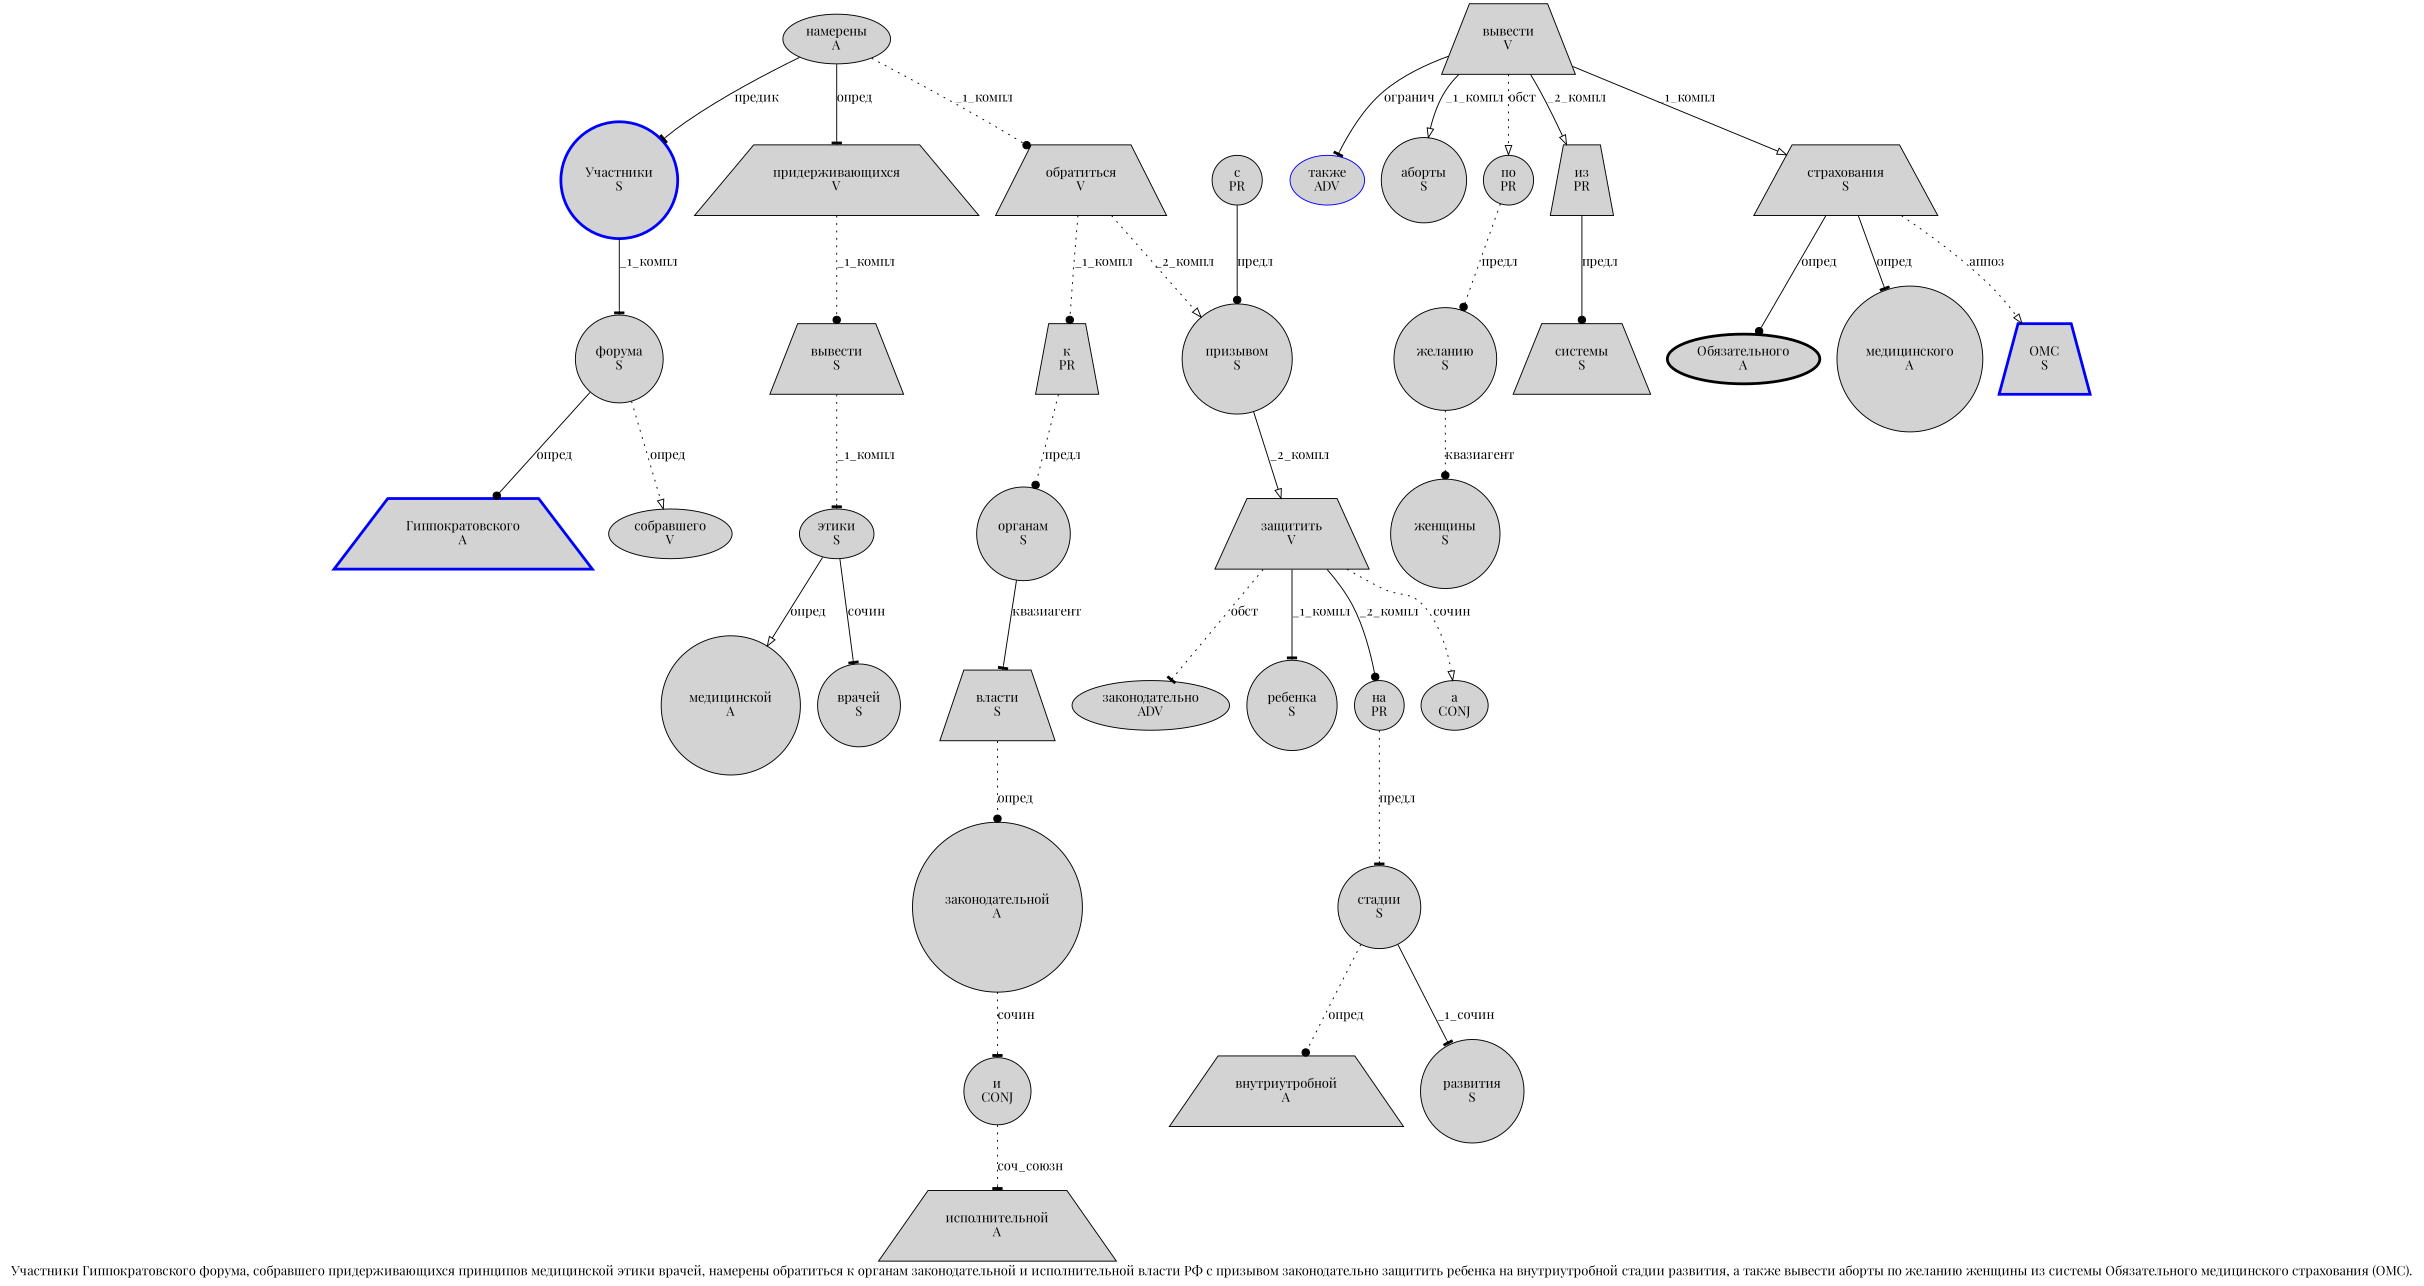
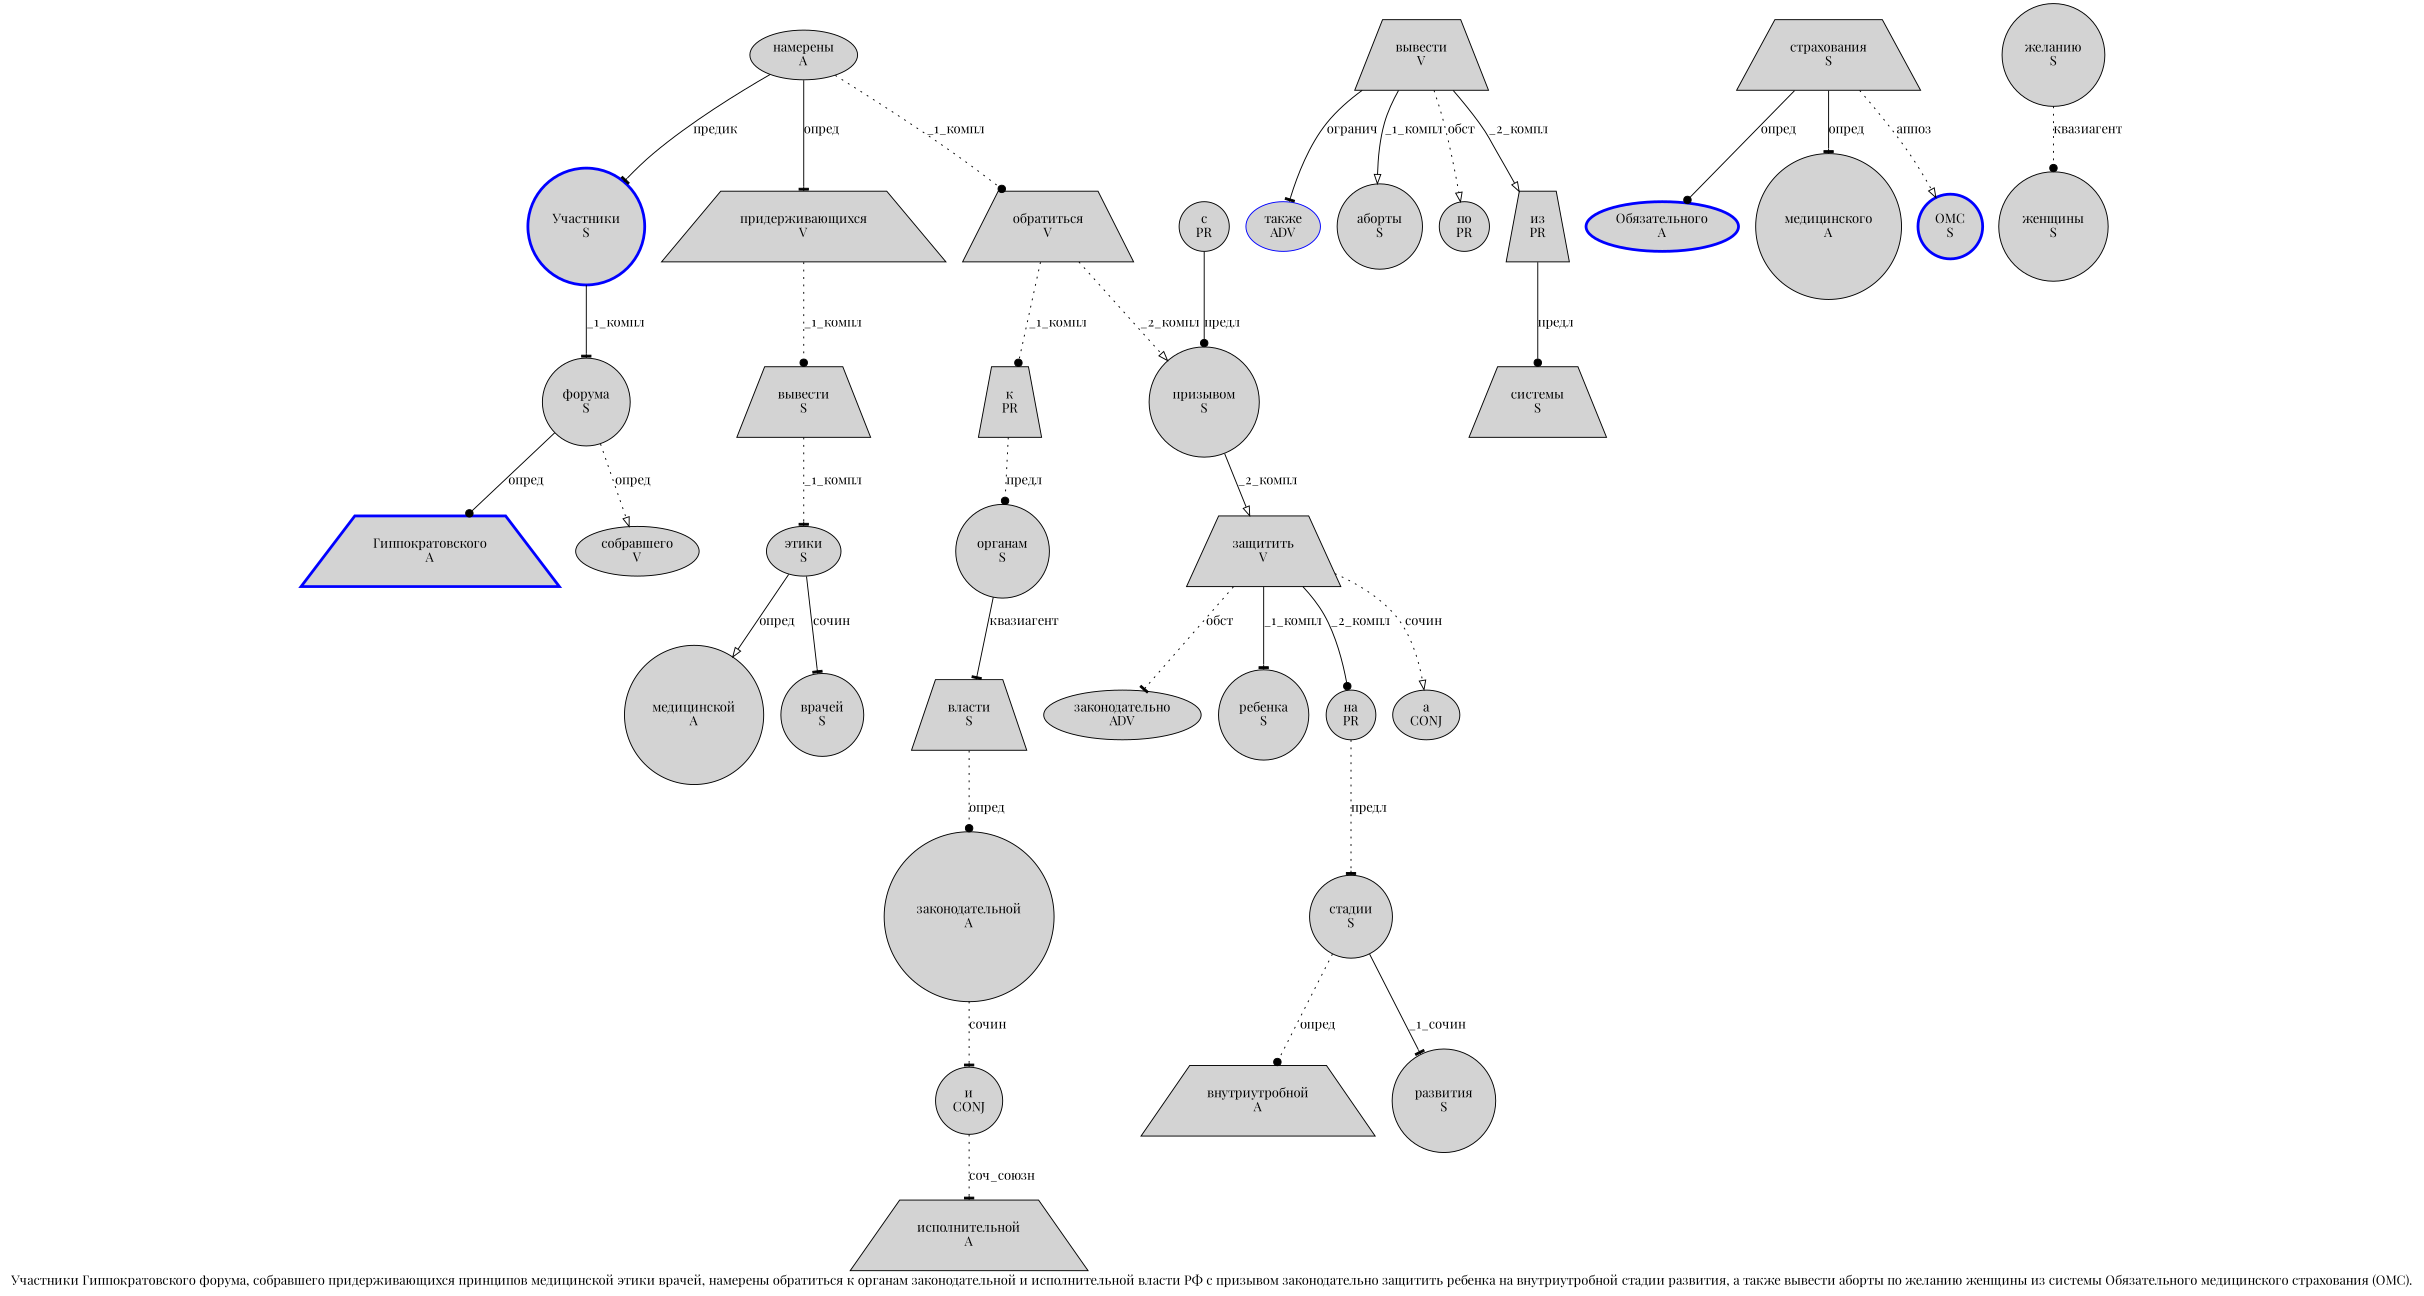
  digraph {
    fontname="Playfair Display"
    label="Участники Гиппократовского форума, собравшего придерживающихся принципов медицинской этики врачей, намерены обратиться к органам законодательной и исполнительной власти РФ с призывом законодательно защитить ребенка на внутриутробной стадии развития, а также вывести аборты по желанию женщины из системы Обязательного медицинского страхования (ОМС)."
    node [fillcolor=lightgray fontname="Playfair Display" penwidth=1 shape=circle style=filled]
    edge [arrowhead=tee fontname="Playfair Display" style=solid]
    n1 [color=blue label="Участники\nS" penwidth=3]
    n2 [label="форума\nS"]
    n3 [color=blue label="Гиппократовского\nA" penwidth=3 shape=trapezium]
    n4 [label="собравшего\nV" shape=ellipse]
    n5 [label="придерживающихся\nV" shape=trapezium]
    n6 [label="вывести\nS" shape=trapezium]
    n7 [label="этики\nS" shape=ellipse]
    n8 [label="медицинской\nA"]
    n9 [label="врачей\nS"]
    n10 [label="намерены\nA" shape=ellipse]
    n11 [label="обратиться\nV" shape=trapezium]
    n12 [label="к\nPR" shape=trapezium]
    n13 [label="призывом\nS"]
    n14 [label="органам\nS"]
    n15 [label="с\nPR" shape=ellipse]
    n16 [label="власти\nS" shape=trapezium]
    n17 [label="законодательной\nA"]
    n18 [label="и\nCONJ"]
    n19 [label="исполнительной\nA" shape=trapezium]
    n20 [label="защитить\nV" shape=trapezium]
    n21 [label="законодательно\nADV" shape=ellipse]
    n22 [label="ребенка\nS"]
    n23 [label="на\nPR"]
    n24 [label="а\nCONJ" shape=ellipse]
    n25 [label="стадии\nS"]
    n26 [label="внутриутробной\nA" shape=trapezium]
    n27 [label="развития\nS"]
    n28 [label="вывести\nV" shape=trapezium]
    n29 [color=blue label="также\nADV" shape=ellipse]
    n30 [label="аборты\nS"]
    n31 [label="по\nPR" shape=ellipse]
    n32 [label="из\nPR" shape=trapezium]
    n33 [label="страхования\nS" shape=trapezium]
    n34 [label="желанию\nS"]
    n35 [label="системы\nS" shape=trapezium]
-   n36 [color=black label="Обязательного\nA" penwidth=3 shape=ellipse]
+   n36 [color=blue label="Обязательного\nA" penwidth=3 shape=ellipse]
    n37 [label="медицинского\nA"]
-   n38 [color=blue label="ОМС\nS" penwidth=3 shape=trapezium]
+   n38 [color=blue label="ОМС\nS" penwidth=3]
    n39 [label="женщины\nS"]
    n1 -> n2 [label="_1_компл"]
    n2 -> n3 [arrowhead=dot label="опред"]
    n2 -> n4 [arrowhead=onormal label="опред" style=dotted]
    n5 -> n6 [arrowhead=dot label="_1_компл" style=dotted]
    n6 -> n7 [label="_1_компл" style=dotted]
    n7 -> n8 [arrowhead=onormal label="опред"]
    n7 -> n9 [label="сочин"]
    n10 -> n1 [label="предик"]
    n10 -> n5 [label="опред"]
    n10 -> n11 [arrowhead=dot label="_1_компл" style=dotted]
    n11 -> n12 [arrowhead=dot label="_1_компл" style=dotted]
    n11 -> n13 [arrowhead=onormal label="_2_компл" style=dotted]
    n12 -> n14 [arrowhead=dot label="предл" style=dotted]
    n13 -> n20 [arrowhead=onormal label="_2_компл"]
    n14 -> n16 [label="квазиагент"]
    n15 -> n13 [arrowhead=dot label="предл"]
    n16 -> n17 [arrowhead=dot label="опред" style=dotted]
    n17 -> n18 [label="сочин" style=dotted]
    n18 -> n19 [label="соч_союзн" style=dotted]
    n20 -> n21 [label="обст" style=dotted]
    n20 -> n22 [label="_1_компл"]
    n20 -> n23 [arrowhead=dot label="_2_компл"]
    n20 -> n24 [arrowhead=onormal label="сочин" style=dotted]
    n23 -> n25 [label="предл" style=dotted]
    n25 -> n26 [arrowhead=dot label="опред" style=dotted]
    n25 -> n27 [label="_1_сочин"]
    n28 -> n29 [label="огранич"]
    n28 -> n30 [arrowhead=onormal label="_1_компл"]
    n28 -> n31 [arrowhead=onormal label="обст" style=dotted]
    n28 -> n32 [arrowhead=onormal label="_2_компл"]
-   n28 -> n33 [arrowhead=onormal label="_1_компл"]
-   n31 -> n34 [arrowhead=dot label="предл" style=dotted]
    n32 -> n35 [arrowhead=dot label="предл"]
    n33 -> n36 [arrowhead=dot label="опред"]
    n33 -> n37 [label="опред"]
    n33 -> n38 [arrowhead=onormal label="аппоз" style=dotted]
    n34 -> n39 [arrowhead=dot label="квазиагент" style=dotted]
  }
